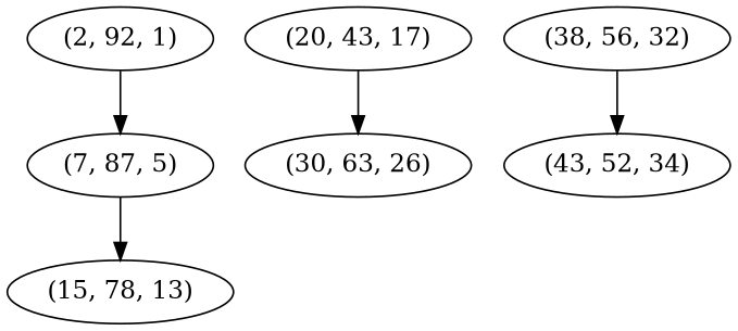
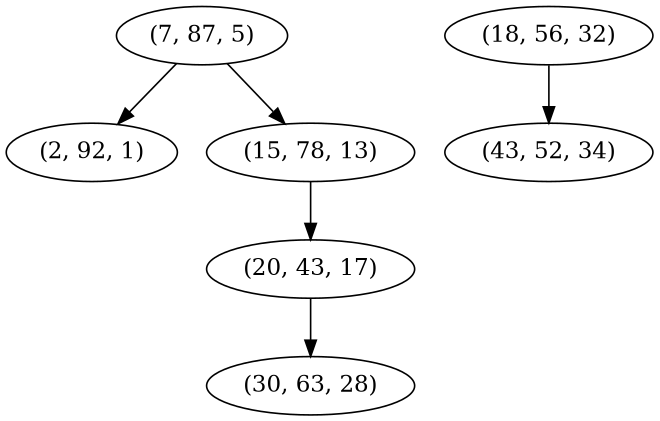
  digraph {
    "(2, 92, 1)"
    "(7, 87, 5)"
    "(15, 78, 13)"
    n4 [label="(20, 43, 17)"]
-   "(30, 63, 26)"
-   "(38, 56, 32)"
+   "(30, 63, 26)" [label="(30, 63, 28)"]
+   "(38, 56, 32)" [label="(18, 56, 32)"]
    "(43, 52, 34)"
-   "(2, 92, 1)" -> "(7, 87, 5)"
+   "(7, 87, 5)" -> "(2, 92, 1)"
    "(7, 87, 5)" -> "(15, 78, 13)"
+   "(15, 78, 13)" -> n4
    n4 -> "(30, 63, 26)"
    "(38, 56, 32)" -> "(43, 52, 34)"
  }
